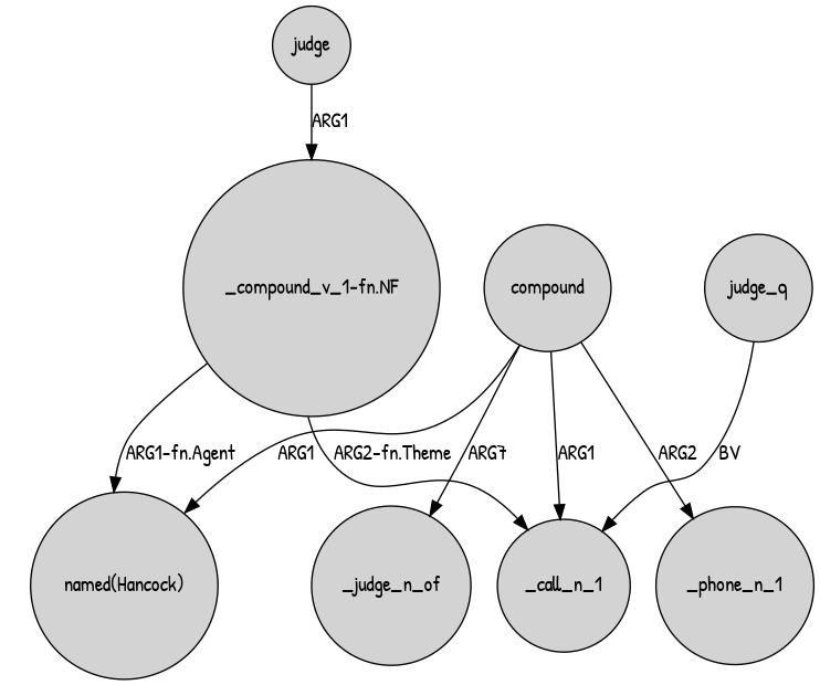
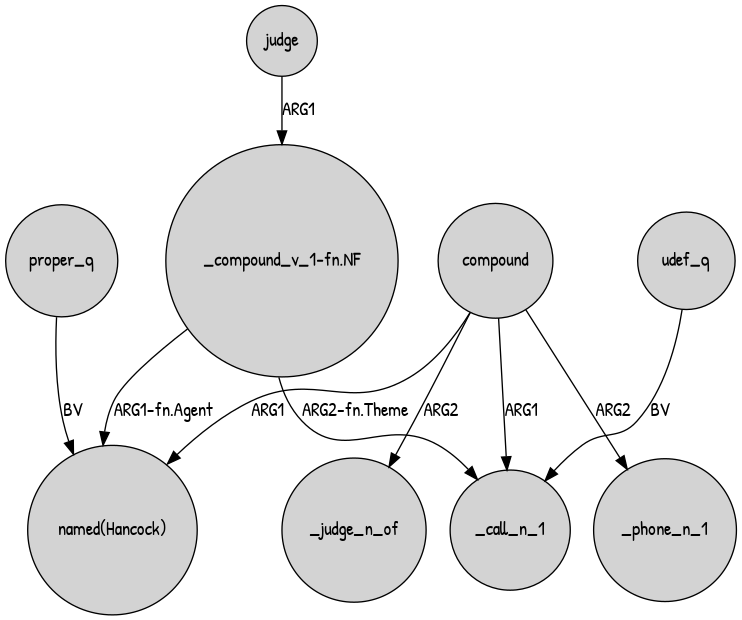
  digraph {
    fontname="Patrick Hand"
    node [fontname="Patrick Hand" shape=circle style=filled]
    edge [fontname="Patrick Hand"]
+   proper_q
    "named(Hancock)"
    n3 [label=judge]
    n4 [label="_compound_v_1-fn.NF"]
    _call_n_1
    compound
    _phone_n_1
    _judge_n_of
-   udef_q [label=judge_q]
+   udef_q
+   proper_q -> "named(Hancock)" [label=BV]
    n3 -> n4 [label=ARG1]
    n4 -> "named(Hancock)" [label="ARG1-fn.Agent"]
    n4 -> _call_n_1 [label="ARG2-fn.Theme"]
    compound -> "named(Hancock)" [label=ARG1]
    compound -> _call_n_1 [label=ARG1]
    compound -> _phone_n_1 [label=ARG2]
-   compound -> _judge_n_of [label=ARG7]
+   compound -> _judge_n_of [label=ARG2]
    udef_q -> _call_n_1 [label=BV]
  }
